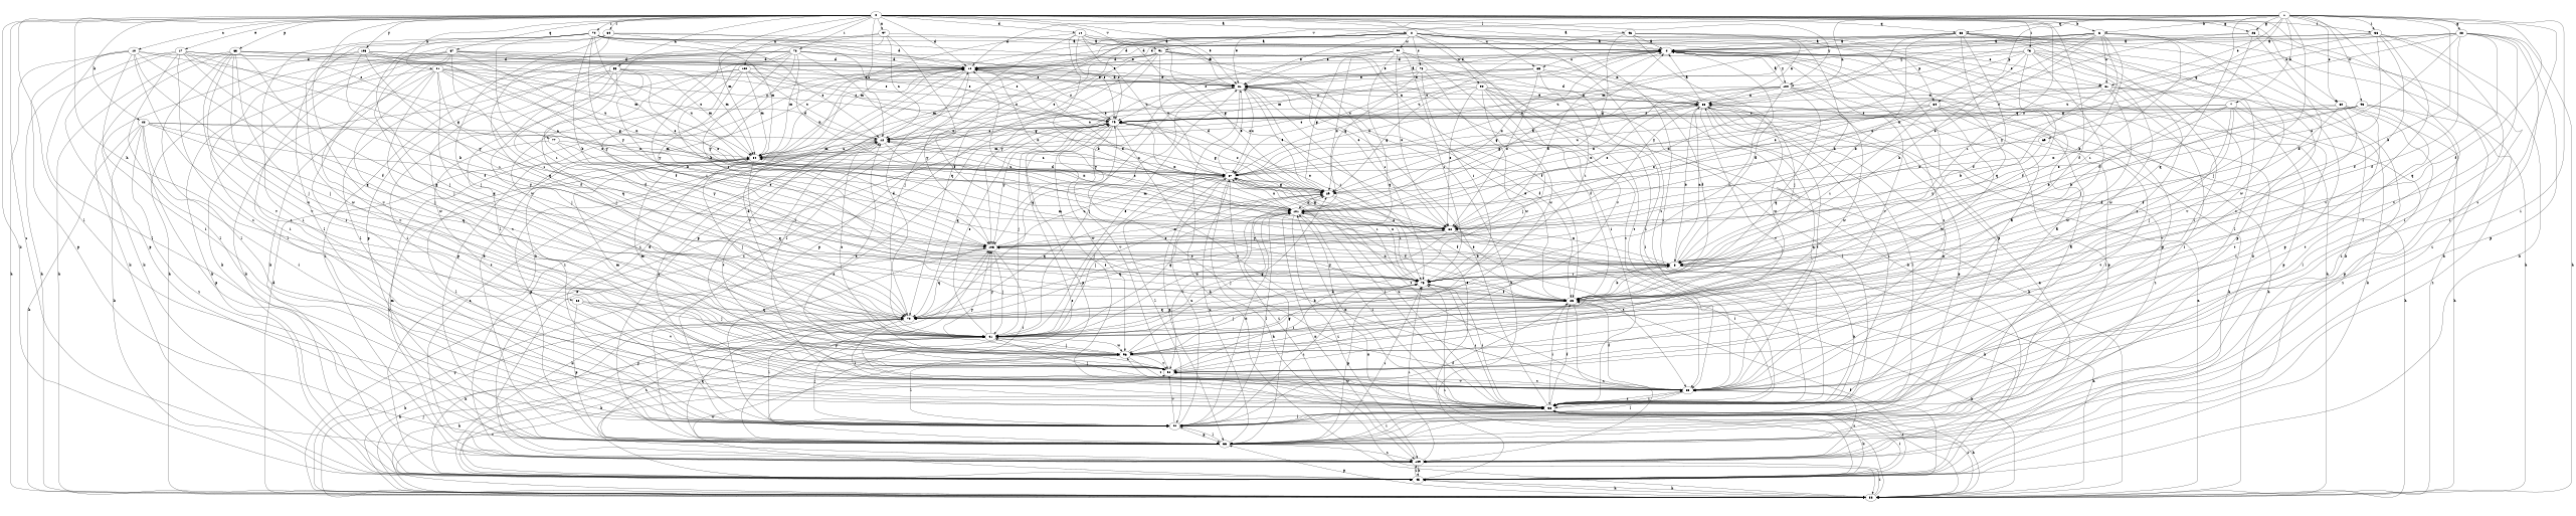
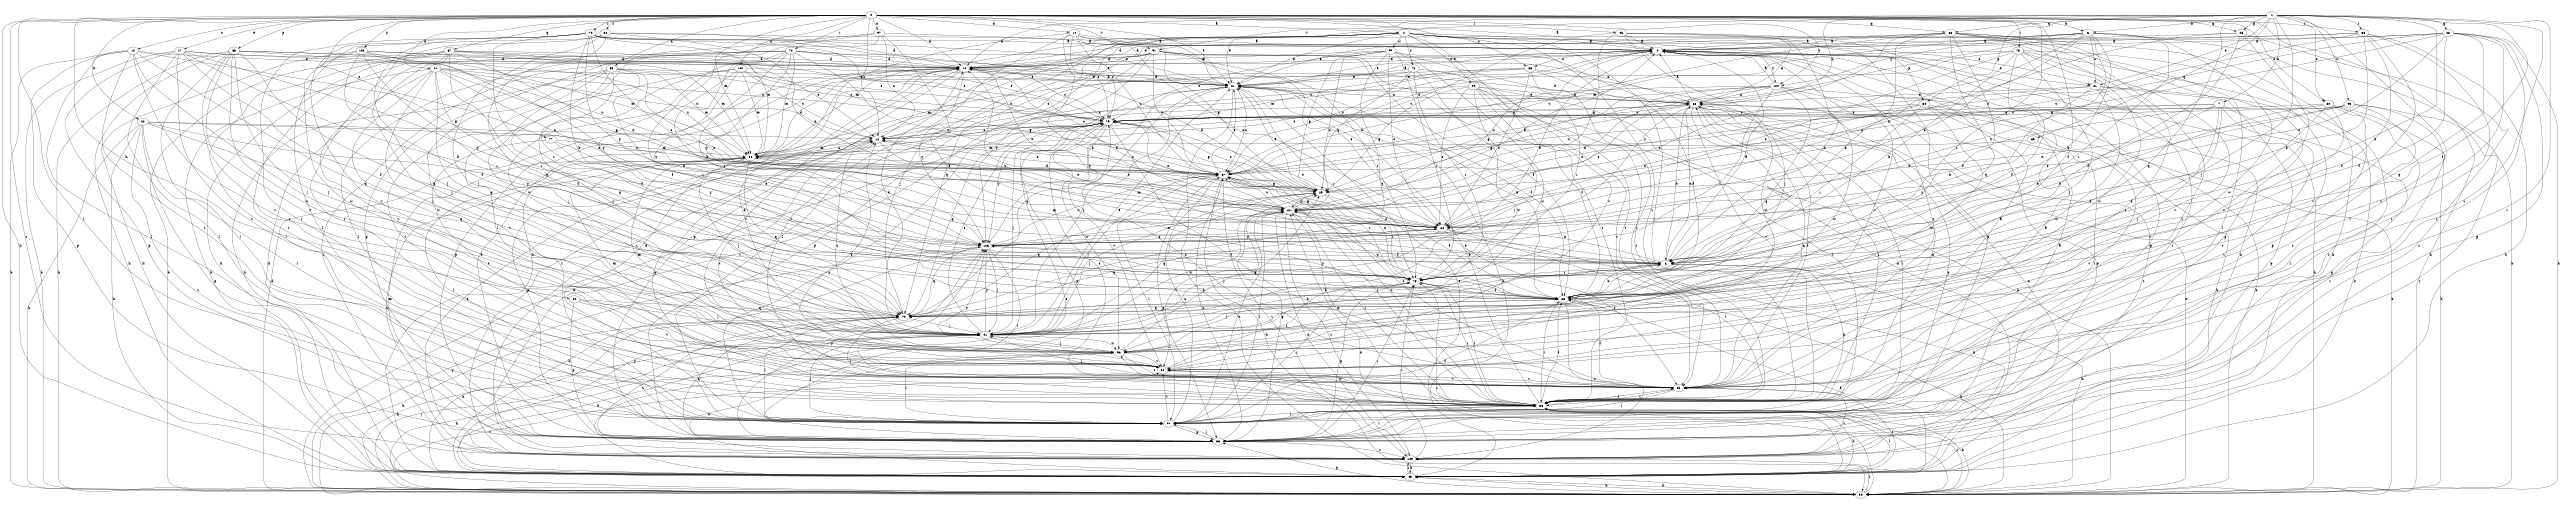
  strict digraph {
    0
    2
    4
    6
    10
    12
    14
    16
    17
    21
    25
    26
    31
    32
    33
    34
    36
    44
    45
    46
    50
    54
    55
    60
    63
    67
    68
    72
    73
    74
    75
    77
    85
    91
    97
    100
    103
    104
    109
    38
    41
    61
    64
    70
    83
    66
    78
    92
    94
    95
    87
    101
    8
    62
    96
    105
    29
    79
    58
    1
    7
    28
    69
    93
    0 -> 2 [label=a]
    0 -> 4 [label=a]
    0 -> 6 [label=b]
    0 -> 10 [label=c]
    0 -> 12 [label=c]
    0 -> 14 [label=d]
    0 -> 16 [label=d]
    0 -> 17 [label=e]
    0 -> 21 [label=e]
    0 -> 25 [label=f]
    0 -> 26 [label=g]
    0 -> 31 [label=h]
    0 -> 32 [label=h]
    0 -> 33 [label=h]
    0 -> 34 [label=i]
    0 -> 36 [label=i]
    0 -> 44 [label=k]
    0 -> 45 [label=k]
    0 -> 46 [label=l]
    0 -> 50 [label=l]
    0 -> 54 [label=m]
    0 -> 55 [label=n]
    0 -> 60 [label=o]
    0 -> 63 [label=p]
    0 -> 67 [label=q]
    0 -> 68 [label=q]
    0 -> 72 [label=r]
    0 -> 73 [label=r]
    0 -> 74 [label=r]
    0 -> 75 [label=r]
    0 -> 77 [label=s]
    0 -> 85 [label=u]
    0 -> 91 [label=v]
    0 -> 97 [label=x]
    0 -> 100 [label=x]
    0 -> 103 [label=y]
    0 -> 104 [label=y]
    0 -> 109 [label=z]
    2 -> 4 [label=a]
    2 -> 21 [label=e]
    2 -> 54 [label=m]
    2 -> 109 [label=z]
    2 -> 38 [label=i]
    2 -> 41 [label=j]
    2 -> 61 [label=o]
    2 -> 64 [label=p]
    2 -> 70 [label=q]
    2 -> 83 [label=t]
    2 -> 66 [label=p]
    2 -> 78 [label=s]
    2 -> 92 [label=v]
    2 -> 94 [label=w]
    2 -> 95 [label=w]
    4 -> 16 [label=d]
    4 -> 21 [label=e]
    4 -> 33 [label=h]
    4 -> 54 [label=m]
    4 -> 85 [label=u]
    4 -> 104 [label=y]
    4 -> 61 [label=o]
    4 -> 83 [label=t]
    4 -> 66 [label=p]
    4 -> 92 [label=v]
    4 -> 87 [label=u]
    4 -> 101 [label=x]
    6 -> 4 [label=a]
    6 -> 16 [label=d]
    6 -> 33 [label=h]
    6 -> 54 [label=m]
    6 -> 75 [label=r]
    6 -> 104 [label=y]
    6 -> 61 [label=o]
    6 -> 87 [label=u]
    6 -> 101 [label=x]
    6 -> 8 [label=b]
    6 -> 62 [label=o]
    6 -> 96 [label=w]
    6 -> 105 [label=y]
    10 -> 16 [label=d]
    10 -> 33 [label=h]
    10 -> 50 [label=l]
    10 -> 38 [label=i]
    10 -> 41 [label=j]
    10 -> 70 [label=q]
    10 -> 66 [label=p]
    10 -> 92 [label=v]
    10 -> 29 [label=g]
    12 -> 54 [label=m]
    12 -> 83 [label=t]
    12 -> 66 [label=p]
    12 -> 87 [label=u]
    12 -> 101 [label=x]
    14 -> 4 [label=a]
    14 -> 21 [label=e]
    14 -> 45 [label=k]
    14 -> 38 [label=i]
    14 -> 87 [label=u]
    14 -> 8 [label=b]
    14 -> 62 [label=o]
    14 -> 29 [label=g]
    14 -> 79 [label=s]
    16 -> 21 [label=e]
    16 -> 109 [label=z]
    16 -> 66 [label=p]
    16 -> 92 [label=v]
    16 -> 101 [label=x]
    16 -> 105 [label=y]
    16 -> 79 [label=s]
    17 -> 16 [label=d]
    17 -> 25 [label=f]
    17 -> 33 [label=h]
    17 -> 50 [label=l]
    17 -> 83 [label=t]
    17 -> 66 [label=p]
    17 -> 87 [label=u]
    17 -> 8 [label=b]
    17 -> 105 [label=y]
    21 -> 4 [label=a]
    21 -> 16 [label=d]
    21 -> 25 [label=f]
    21 -> 33 [label=h]
    21 -> 45 [label=k]
    21 -> 75 [label=r]
    21 -> 41 [label=j]
    21 -> 70 [label=q]
    21 -> 87 [label=u]
    21 -> 105 [label=y]
    21 -> 58 [label=n]
    25 -> 21 [label=e]
    25 -> 33 [label=h]
    25 -> 109 [label=z]
    25 -> 38 [label=i]
    25 -> 41 [label=j]
    25 -> 70 [label=q]
    25 -> 101 [label=x]
    25 -> 8 [label=b]
    26 -> 4 [label=a]
    26 -> 25 [label=f]
    26 -> 109 [label=z]
    26 -> 83 [label=t]
    26 -> 62 [label=o]
    31 -> 12 [label=c]
    31 -> 21 [label=e]
    31 -> 25 [label=f]
    31 -> 45 [label=k]
    31 -> 41 [label=j]
    31 -> 70 [label=q]
    31 -> 92 [label=v]
    31 -> 62 [label=o]
    31 -> 96 [label=w]
    31 -> 29 [label=g]
    31 -> 79 [label=s]
    32 -> 41 [label=j]
    32 -> 70 [label=q]
    32 -> 66 [label=p]
    32 -> 92 [label=v]
    33 -> 16 [label=d]
    33 -> 21 [label=e]
    33 -> 45 [label=k]
    33 -> 75 [label=r]
    33 -> 109 [label=z]
    33 -> 38 [label=i]
    33 -> 41 [label=j]
    33 -> 66 [label=p]
    33 -> 92 [label=v]
    33 -> 101 [label=x]
    33 -> 105 [label=y]
    33 -> 58 [label=n]
    34 -> 4 [label=a]
    34 -> 16 [label=d]
    34 -> 50 [label=l]
    34 -> 38 [label=i]
    34 -> 41 [label=j]
    34 -> 70 [label=q]
    34 -> 101 [label=x]
    36 -> 4 [label=a]
    36 -> 16 [label=d]
    36 -> 25 [label=f]
    36 -> 45 [label=k]
    36 -> 38 [label=i]
    36 -> 92 [label=v]
    36 -> 87 [label=u]
    36 -> 8 [label=b]
    44 -> 12 [label=c]
    44 -> 33 [label=h]
    44 -> 45 [label=k]
    44 -> 109 [label=z]
    44 -> 38 [label=i]
    44 -> 70 [label=q]
    44 -> 66 [label=p]
    44 -> 87 [label=u]
    44 -> 105 [label=y]
    45 -> 21 [label=e]
    45 -> 25 [label=f]
    45 -> 33 [label=h]
    45 -> 109 [label=z]
    45 -> 38 [label=i]
    45 -> 83 [label=t]
    45 -> 96 [label=w]
    45 -> 105 [label=y]
    45 -> 79 [label=s]
    46 -> 4 [label=a]
    46 -> 45 [label=k]
    46 -> 41 [label=j]
    46 -> 66 [label=p]
    46 -> 87 [label=u]
    46 -> 8 [label=b]
    46 -> 29 [label=g]
    46 -> 58 [label=n]
    50 -> 16 [label=d]
    50 -> 25 [label=f]
    50 -> 75 [label=r]
    50 -> 41 [label=j]
    50 -> 66 [label=p]
    50 -> 92 [label=v]
    50 -> 87 [label=u]
    50 -> 101 [label=x]
    50 -> 79 [label=s]
    54 -> 12 [label=c]
    54 -> 16 [label=d]
    54 -> 50 [label=l]
    54 -> 109 [label=z]
    54 -> 41 [label=j]
    54 -> 70 [label=q]
    54 -> 87 [label=u]
    55 -> 21 [label=e]
    55 -> 25 [label=f]
    55 -> 45 [label=k]
    55 -> 54 [label=m]
    55 -> 41 [label=j]
    55 -> 70 [label=q]
    55 -> 83 [label=t]
    55 -> 8 [label=b]
    55 -> 62 [label=o]
    55 -> 79 [label=s]
    60 -> 25 [label=f]
    60 -> 33 [label=h]
    60 -> 50 [label=l]
    60 -> 83 [label=t]
    60 -> 92 [label=v]
    60 -> 8 [label=b]
    60 -> 79 [label=q]
    63 -> 16 [label=d]
    63 -> 33 [label=h]
    63 -> 45 [label=k]
    63 -> 50 [label=l]
    63 -> 54 [label=m]
    63 -> 41 [label=j]
    63 -> 70 [label=q]
    63 -> 83 [label=t]
    63 -> 92 [label=v]
    63 -> 96 [label=w]
    63 -> 79 [label=s]
    67 -> 12 [label=c]
    67 -> 16 [label=d]
    67 -> 33 [label=h]
    67 -> 45 [label=k]
    67 -> 50 [label=l]
    67 -> 54 [label=m]
    67 -> 75 [label=r]
    67 -> 38 [label=i]
    67 -> 41 [label=j]
    67 -> 101 [label=x]
    67 -> 79 [label=s]
    68 -> 4 [label=a]
    68 -> 21 [label=e]
    68 -> 25 [label=f]
    68 -> 45 [label=k]
    68 -> 50 [label=l]
    68 -> 38 [label=i]
    68 -> 70 [label=q]
    68 -> 83 [label=t]
    68 -> 66 [label=p]
    68 -> 87 [label=u]
    68 -> 8 [label=b]
    68 -> 105 [label=y]
    72 -> 16 [label=d]
    72 -> 21 [label=e]
    72 -> 25 [label=f]
    72 -> 45 [label=k]
    72 -> 50 [label=l]
    72 -> 54 [label=m]
    72 -> 75 [label=r]
    72 -> 109 [label=z]
    72 -> 101 [label=x]
    72 -> 8 [label=b]
    72 -> 105 [label=y]
    72 -> 58 [label=n]
    73 -> 12 [label=c]
    73 -> 16 [label=d]
    73 -> 25 [label=f]
    73 -> 109 [label=z]
    73 -> 41 [label=j]
    73 -> 66 [label=p]
    73 -> 92 [label=v]
    73 -> 8 [label=b]
    73 -> 62 [label=o]
    73 -> 96 [label=w]
    74 -> 4 [label=a]
    74 -> 21 [label=e]
    74 -> 54 [label=m]
    74 -> 75 [label=r]
    74 -> 38 [label=i]
    74 -> 41 [label=j]
    74 -> 92 [label=v]
    74 -> 87 [label=u]
    74 -> 8 [label=b]
    74 -> 62 [label=o]
    74 -> 105 [label=y]
    74 -> 79 [label=s]
    75 -> 25 [label=f]
    75 -> 38 [label=i]
    75 -> 66 [label=p]
    75 -> 87 [label=u]
    75 -> 105 [label=y]
    77 -> 54 [label=m]
    77 -> 83 [label=t]
    77 -> 62 [label=o]
    77 -> 105 [label=y]
    85 -> 21 [label=e]
    85 -> 25 [label=f]
    85 -> 54 [label=m]
    85 -> 75 [label=r]
    85 -> 62 [label=o]
    85 -> 96 [label=w]
    85 -> 79 [label=s]
    91 -> 16 [label=d]
    91 -> 25 [label=f]
    91 -> 50 [label=l]
    91 -> 75 [label=r]
    91 -> 109 [label=z]
    91 -> 38 [label=i]
    91 -> 66 [label=p]
    91 -> 87 [label=u]
    91 -> 62 [label=o]
    91 -> 105 [label=y]
    97 -> 4 [label=a]
    97 -> 12 [label=c]
    97 -> 25 [label=f]
    97 -> 50 [label=l]
    97 -> 66 [label=p]
    97 -> 96 [label=w]
    100 -> 12 [label=c]
    100 -> 21 [label=e]
    100 -> 54 [label=m]
    100 -> 75 [label=r]
    100 -> 38 [label=i]
    100 -> 41 [label=j]
    100 -> 105 [label=y]
    100 -> 29 [label=g]
    103 -> 16 [label=d]
    103 -> 25 [label=f]
    103 -> 45 [label=k]
    103 -> 75 [label=r]
    103 -> 87 [label=u]
    103 -> 96 [label=w]
    103 -> 105 [label=y]
    103 -> 79 [label=s]
    104 -> 4 [label=a]
    104 -> 33 [label=h]
    104 -> 75 [label=r]
    104 -> 70 [label=q]
    104 -> 66 [label=p]
    104 -> 87 [label=u]
    104 -> 101 [label=x]
    104 -> 62 [label=o]
    104 -> 96 [label=w]
    104 -> 29 [label=g]
    104 -> 58 [label=n]
    109 -> 12 [label=c]
    109 -> 45 [label=k]
    109 -> 75 [label=r]
    109 -> 83 [label=t]
    109 -> 101 [label=x]
    109 -> 58 [label=n]
    38 -> 4 [label=a]
    38 -> 12 [label=c]
    38 -> 21 [label=e]
    38 -> 25 [label=f]
    38 -> 33 [label=h]
    38 -> 45 [label=k]
    38 -> 50 [label=l]
    38 -> 75 [label=r]
    38 -> 83 [label=t]
    38 -> 87 [label=u]
    38 -> 101 [label=x]
    38 -> 8 [label=b]
    38 -> 96 [label=w]
    38 -> 79 [label=s]
    38 -> 58 [label=n]
    41 -> 21 [label=e]
    41 -> 33 [label=h]
    41 -> 45 [label=k]
    41 -> 101 [label=x]
    41 -> 8 [label=b]
    41 -> 96 [label=w]
    41 -> 105 [label=y]
    41 -> 29 [label=g]
    41 -> 79 [label=s]
    61 -> 45 [label=k]
    61 -> 38 [label=i]
    61 -> 66 [label=p]
    61 -> 101 [label=x]
    61 -> 8 [label=b]
    61 -> 96 [label=w]
    61 -> 58 [label=n]
    64 -> 33 [label=h]
    64 -> 45 [label=k]
    64 -> 50 [label=l]
    64 -> 75 [label=r]
    64 -> 101 [label=x]
    64 -> 62 [label=o]
    64 -> 96 [label=w]
    64 -> 79 [label=s]
    70 -> 16 [label=d]
    70 -> 33 [label=h]
    70 -> 45 [label=k]
    70 -> 50 [label=l]
    70 -> 109 [label=z]
    70 -> 38 [label=i]
+   70 -> 41 [label=j]
    70 -> 8 [label=b]
    83 -> 4 [label=a]
    83 -> 25 [label=f]
    83 -> 50 [label=l]
    83 -> 38 [label=i]
    83 -> 41 [label=j]
    83 -> 92 [label=v]
    83 -> 79 [label=s]
    83 -> 58 [label=n]
    66 -> 4 [label=a]
    66 -> 16 [label=d]
    66 -> 50 [label=l]
    66 -> 54 [label=m]
    66 -> 75 [label=r]
    66 -> 109 [label=z]
    66 -> 38 [label=i]
    66 -> 70 [label=q]
    66 -> 87 [label=u]
    66 -> 105 [label=y]
    66 -> 29 [label=g]
    78 -> 12 [label=c]
    78 -> 21 [label=e]
    78 -> 75 [label=r]
    78 -> 83 [label=t]
    78 -> 96 [label=w]
    78 -> 29 [label=g]
    92 -> 12 [label=c]
    92 -> 54 [label=m]
    92 -> 75 [label=r]
    92 -> 83 [label=t]
    92 -> 105 [label=y]
    94 -> 12 [label=c]
    94 -> 25 [label=f]
    94 -> 33 [label=h]
    94 -> 50 [label=l]
    94 -> 38 [label=i]
    94 -> 41 [label=j]
    94 -> 83 [label=t]
    94 -> 62 [label=o]
    94 -> 29 [label=g]
    94 -> 58 [label=n]
    95 -> 16 [label=d]
    95 -> 45 [label=k]
    95 -> 75 [label=r]
    95 -> 38 [label=i]
    95 -> 70 [label=q]
    95 -> 101 [label=x]
    95 -> 62 [label=o]
    95 -> 96 [label=w]
    95 -> 29 [label=g]
    95 -> 79 [label=s]
    87 -> 12 [label=c]
    87 -> 21 [label=e]
    87 -> 33 [label=h]
    87 -> 50 [label=l]
    87 -> 75 [label=r]
    87 -> 109 [label=z]
    87 -> 38 [label=i]
    87 -> 41 [label=j]
    87 -> 83 [label=t]
    87 -> 66 [label=p]
    87 -> 29 [label=g]
    101 -> 4 [label=a]
    101 -> 12 [label=c]
    101 -> 25 [label=f]
    101 -> 50 [label=l]
    101 -> 109 [label=z]
    101 -> 38 [label=i]
    101 -> 92 [label=v]
    101 -> 87 [label=u]
    101 -> 62 [label=o]
    101 -> 29 [label=g]
    8 -> 4 [label=a]
    8 -> 16 [label=d]
    8 -> 33 [label=h]
    8 -> 54 [label=m]
    8 -> 75 [label=r]
    8 -> 101 [label=x]
    8 -> 58 [label=n]
    62 -> 16 [label=d]
    62 -> 45 [label=k]
    62 -> 54 [label=m]
    62 -> 38 [label=i]
    62 -> 41 [label=j]
    62 -> 70 [label=q]
    62 -> 83 [label=t]
    62 -> 105 [label=y]
    96 -> 12 [label=c]
    96 -> 16 [label=d]
    96 -> 33 [label=h]
    96 -> 50 [label=l]
    96 -> 54 [label=m]
    96 -> 41 [label=j]
    96 -> 83 [label=t]
    96 -> 92 [label=v]
    96 -> 29 [label=g]
    105 -> 4 [label=a]
    105 -> 45 [label=k]
    105 -> 38 [label=i]
    105 -> 41 [label=j]
    105 -> 70 [label=q]
    105 -> 87 [label=u]
    105 -> 101 [label=x]
    105 -> 8 [label=b]
    105 -> 62 [label=o]
    29 -> 16 [label=d]
    29 -> 21 [label=e]
    29 -> 25 [label=f]
    29 -> 75 [label=r]
    29 -> 41 [label=j]
    29 -> 70 [label=q]
    29 -> 101 [label=x]
    29 -> 79 [label=s]
    79 -> 12 [label=c]
    79 -> 41 [label=j]
    79 -> 70 [label=q]
    79 -> 83 [label=t]
    79 -> 66 [label=p]
    79 -> 92 [label=v]
    79 -> 101 [label=x]
    79 -> 62 [label=o]
    79 -> 96 [label=w]
    79 -> 105 [label=y]
    79 -> 29 [label=g]
    79 -> 58 [label=n]
    58 -> 4 [label=a]
    58 -> 12 [label=c]
    58 -> 16 [label=d]
    58 -> 21 [label=e]
    58 -> 50 [label=l]
    58 -> 109 [label=z]
    58 -> 38 [label=i]
    58 -> 83 [label=t]
    58 -> 66 [label=p]
    58 -> 92 [label=v]
    58 -> 8 [label=b]
    58 -> 29 [label=g]
    58 -> 79 [label=s]
    1 -> 6 [label=b]
    1 -> 16 [label=d]
    1 -> 21 [label=e]
    1 -> 25 [label=f]
    1 -> 26 [label=g]
    1 -> 36 [label=i]
    1 -> 50 [label=l]
    1 -> 60 [label=o]
    1 -> 68 [label=q]
    1 -> 91 [label=v]
    1 -> 38 [label=i]
    1 -> 41 [label=j]
    1 -> 61 [label=o]
    1 -> 64 [label=p]
    1 -> 70 [label=q]
    1 -> 83 [label=t]
    1 -> 8 [label=b]
    1 -> 58 [label=n]
    1 -> 7 [label=b]
    1 -> 28 [label=g]
    1 -> 69 [label=q]
    1 -> 93 [label=w]
    7 -> 25 [label=f]
    7 -> 109 [label=z]
    7 -> 38 [label=i]
    7 -> 41 [label=j]
    7 -> 87 [label=u]
    7 -> 8 [label=b]
    7 -> 62 [label=o]
    7 -> 79 [label=s]
    28 -> 4 [label=a]
    28 -> 16 [label=d]
    28 -> 25 [label=f]
    28 -> 33 [label=h]
    28 -> 38 [label=i]
    28 -> 70 [label=q]
    28 -> 66 [label=p]
    28 -> 92 [label=v]
    28 -> 87 [label=u]
    28 -> 62 [label=o]
    28 -> 29 [label=g]
    69 -> 54 [label=m]
    69 -> 83 [label=t]
    69 -> 105 [label=y]
    93 -> 12 [label=c]
    93 -> 109 [label=z]
    93 -> 83 [label=t]
    93 -> 66 [label=p]
    93 -> 101 [label=x]
    93 -> 62 [label=o]
    93 -> 79 [label=s]
  }
